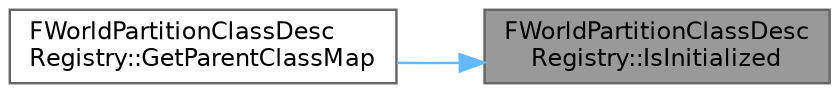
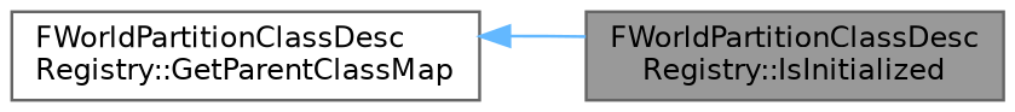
  digraph {
    rankdir=RL
    fontname="DejaVu Sans"
    node [fontname="DejaVu Sans" fontsize=10 shape=box style=filled]
    n1 [color=gray40 fillcolor=grey60 fontcolor=black height=0.2 label="FWorldPartitionClassDesc\lRegistry::IsInitialized" width=0.4]
    n2 [color=grey40 fillcolor=white height=0.2 label="FWorldPartitionClassDesc\lRegistry::GetParentClassMap" width=0.4]
-   n1 -> n2 [color=steelblue1 dir=back fontname="DejaVu Sans" fontsize=10 labelfontname=Helvetica labelfontsize=10 style=solid]
+   n2 -> n1 [color=steelblue1 dir=back fontname="DejaVu Sans" fontsize=10 labelfontname=Helvetica labelfontsize=10 style=solid]
  }
